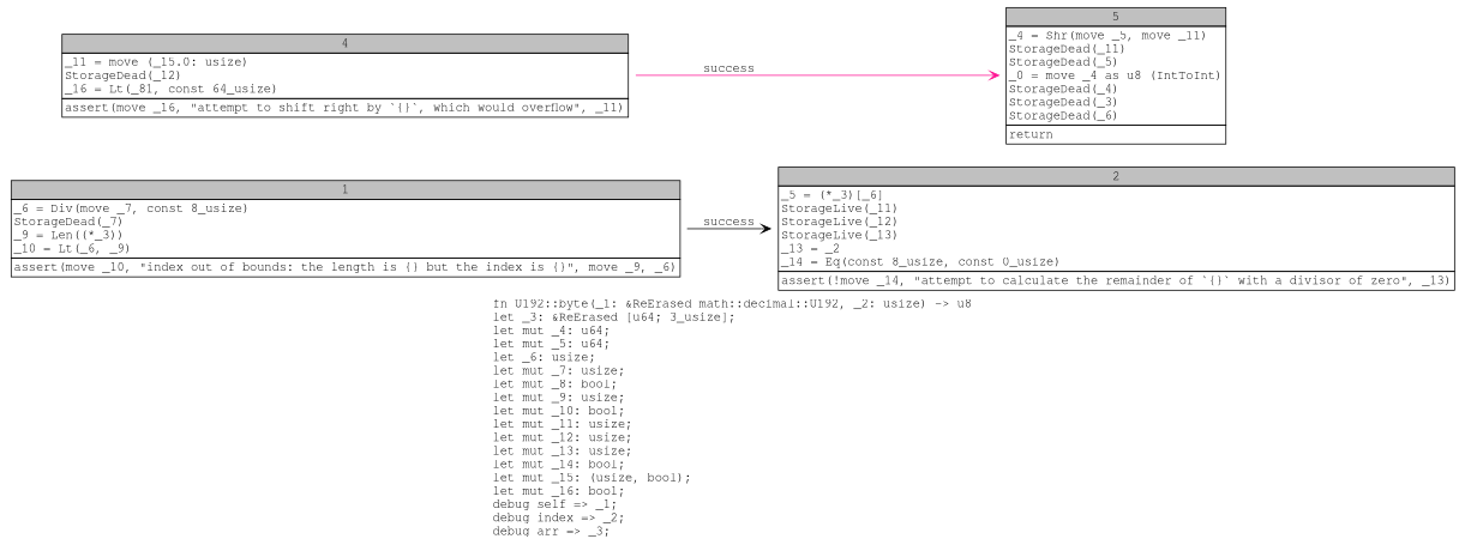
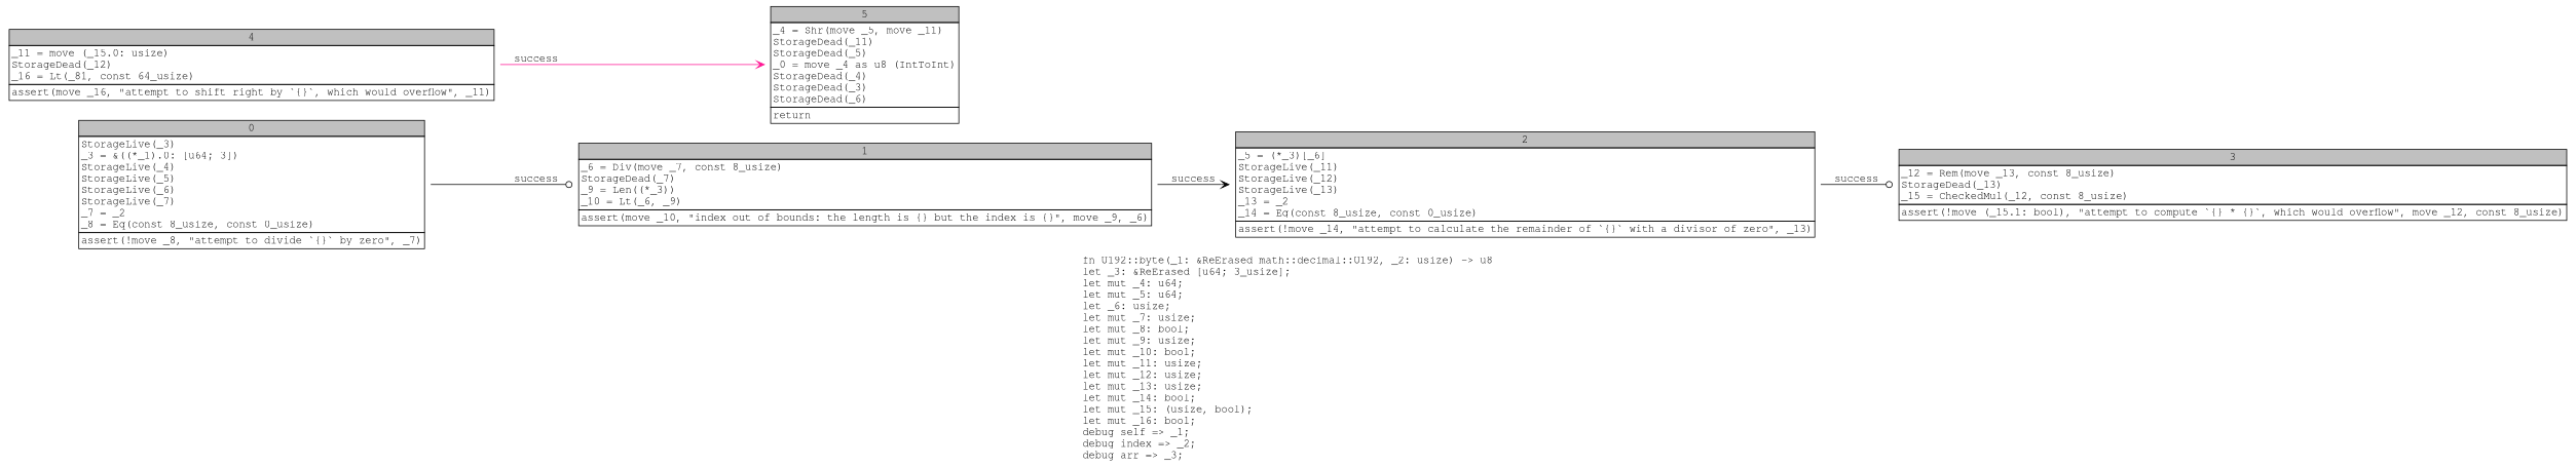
  digraph {
    fontname="Courier, monospace"
    label=<fn U192::byte(_1: &amp;ReErased math::decimal::U192, _2: usize) -&gt; u8<br align="left"/>let _3: &amp;ReErased [u64; 3_usize];<br align="left"/>let mut _4: u64;<br align="left"/>let mut _5: u64;<br align="left"/>let _6: usize;<br align="left"/>let mut _7: usize;<br align="left"/>let mut _8: bool;<br align="left"/>let mut _9: usize;<br align="left"/>let mut _10: bool;<br align="left"/>let mut _11: usize;<br align="left"/>let mut _12: usize;<br align="left"/>let mut _13: usize;<br align="left"/>let mut _14: bool;<br align="left"/>let mut _15: (usize, bool);<br align="left"/>let mut _16: bool;<br align="left"/>debug self =&gt; _1;<br align="left"/>debug index =&gt; _2;<br align="left"/>debug arr =&gt; _3;<br align="left"/>>
    rankdir=LR
    node [fontname="Courier, monospace" shape=none]
    edge [arrowhead=odot color=black fontname="Courier, monospace"]
+   n1 [label=<<table border="0" cellborder="1" cellspacing="0"><tr><td bgcolor="gray" align="center" colspan="1">0</td></tr><tr><td align="left" balign="left">StorageLive(_3)<br/>_3 = &amp;((*_1).0: [u64; 3])<br/>StorageLive(_4)<br/>StorageLive(_5)<br/>StorageLive(_6)<br/>StorageLive(_7)<br/>_7 = _2<br/>_8 = Eq(const 8_usize, const 0_usize)<br/></td></tr><tr><td align="left">assert(!move _8, &quot;attempt to divide `{}` by zero&quot;, _7)</td></tr></table>>]
    n2 [label=<<table border="0" cellborder="1" cellspacing="0"><tr><td bgcolor="gray" align="center" colspan="1">1</td></tr><tr><td align="left" balign="left">_6 = Div(move _7, const 8_usize)<br/>StorageDead(_7)<br/>_9 = Len((*_3))<br/>_10 = Lt(_6, _9)<br/></td></tr><tr><td align="left">assert(move _10, &quot;index out of bounds: the length is {} but the index is {}&quot;, move _9, _6)</td></tr></table>>]
    n3 [label=<<table border="0" cellborder="1" cellspacing="0"><tr><td bgcolor="gray" align="center" colspan="1">2</td></tr><tr><td align="left" balign="left">_5 = (*_3)[_6]<br/>StorageLive(_11)<br/>StorageLive(_12)<br/>StorageLive(_13)<br/>_13 = _2<br/>_14 = Eq(const 8_usize, const 0_usize)<br/></td></tr><tr><td align="left">assert(!move _14, &quot;attempt to calculate the remainder of `{}` with a divisor of zero&quot;, _13)</td></tr></table>>]
+   n4 [label=<<table border="0" cellborder="1" cellspacing="0"><tr><td bgcolor="gray" align="center" colspan="1">3</td></tr><tr><td align="left" balign="left">_12 = Rem(move _13, const 8_usize)<br/>StorageDead(_13)<br/>_15 = CheckedMul(_12, const 8_usize)<br/></td></tr><tr><td align="left">assert(!move (_15.1: bool), &quot;attempt to compute `{} * {}`, which would overflow&quot;, move _12, const 8_usize)</td></tr></table>>]
    n5 [label=<<table border="0" cellborder="1" cellspacing="0"><tr><td bgcolor="gray" align="center" colspan="1">4</td></tr><tr><td align="left" balign="left">_11 = move (_15.0: usize)<br/>StorageDead(_12)<br/>_16 = Lt(_81, const 64_usize)<br/></td></tr><tr><td align="left">assert(move _16, &quot;attempt to shift right by `{}`, which would overflow&quot;, _11)</td></tr></table>>]
    n6 [label=<<table border="0" cellborder="1" cellspacing="0"><tr><td bgcolor="gray" align="center" colspan="1">5</td></tr><tr><td align="left" balign="left">_4 = Shr(move _5, move _11)<br/>StorageDead(_11)<br/>StorageDead(_5)<br/>_0 = move _4 as u8 (IntToInt)<br/>StorageDead(_4)<br/>StorageDead(_3)<br/>StorageDead(_6)<br/></td></tr><tr><td align="left">return</td></tr></table>>]
+   n1 -> n2 [label=success]
    n2 -> n3 [arrowhead=vee label=success]
+   n3 -> n4 [label=success]
    n5 -> n6 [arrowhead=vee color=deeppink label=success]
  }
